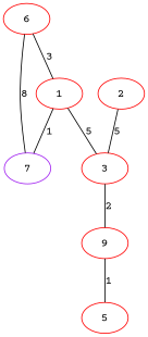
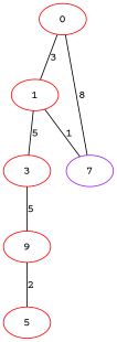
  graph {
    fontname="Courier Prime"
    node [color=red fontname="Courier Prime" weight=1]
    edge [fontname="Courier Prime"]
-   0 [label=6]
+   0
    1
    7 [color=purple weight=4]
    3
-   2
    n6 [label=9]
    5
    0 -- 1 [label=3]
    0 -- 7 [label=8]
    1 -- 7 [label=1]
    1 -- 3 [label=5]
-   3 -- n6 [label=2]
-   2 -- 3 [label=5]
-   n6 -- 5 [label=1]
+   3 -- n6 [label=5]
+   n6 -- 5 [label=2]
  }
